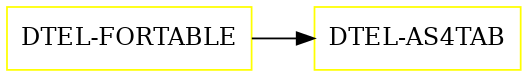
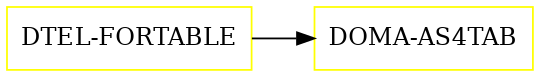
  digraph {
    rankdir=LR
    node [color=yellow shape=box]
    "DTEL-FORTABLE"
-   "DOMA-AS4TAB" [label="DTEL-AS4TAB"]
+   "DOMA-AS4TAB"
    "DTEL-FORTABLE" -> "DOMA-AS4TAB"
  }
